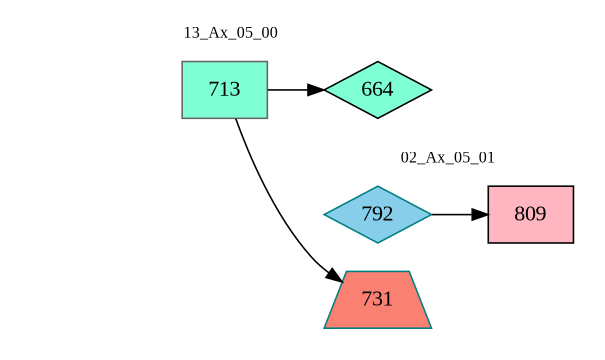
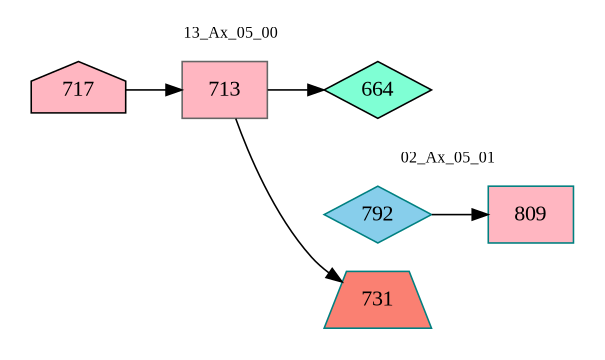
  digraph {
    fontname="Liberation Serif"
    rankdir=LR
    node [color=teal fillcolor=lightpink fontname="Liberation Serif" shape=diamond style=filled]
    edge [color=black fontname="Liberation Serif"]
+   n1 [color=black label=717 shape=house]
    n2 [color=black fillcolor=aquamarine label=664]
-   n3 [color=gray40 fillcolor=aquamarine label=713 shape=box]
+   n3 [color=gray40 label=713 shape=box]
    n4 [fillcolor=skyblue label=792]
    n5 [fillcolor=salmon label=731 shape=trapezium]
-   n6 [color=black label=809 shape=box]
+   n6 [label=809 shape=box]
    subgraph cluster_1 {
      color=white
      fontsize=10
      label="13_Ax_05_00"
+     n1
      n2
      n3
    }
    subgraph cluster_2 {
      color=white
      fontsize=10
      label="02_Ax_05_01"
      n4
      n5
      n6
    }
+   n1 -> n3
    n3 -> n2
    n3 -> n5
    n4 -> n6
  }
